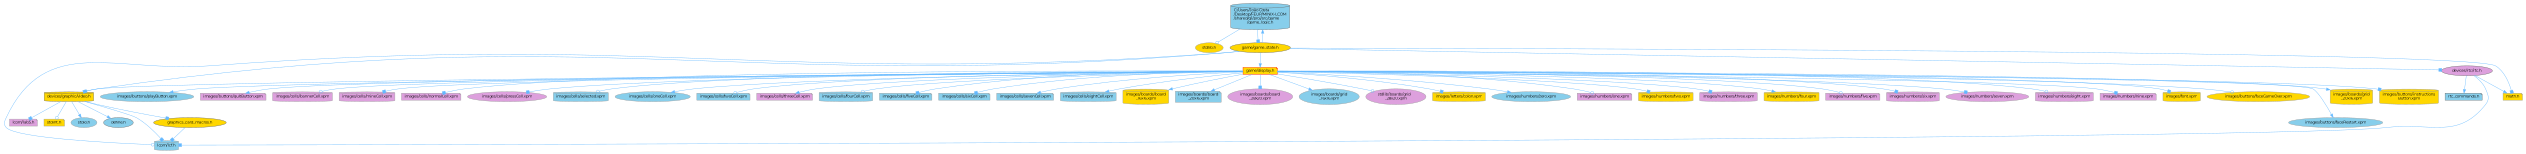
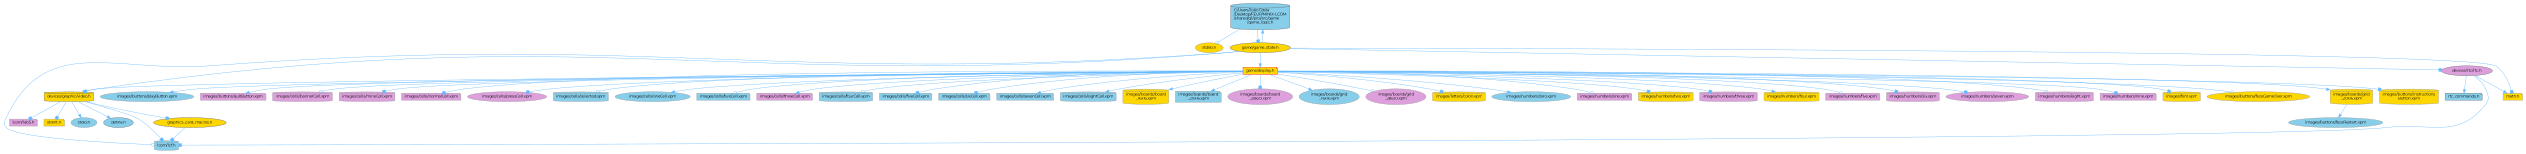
  digraph {
    fontname=Montserrat
    node [color=grey60 fillcolor=skyblue fontname=Montserrat fontsize=10 shape=cylinder style=filled]
    edge [arrowhead=box color=steelblue1 fontname=Montserrat fontsize=10 labelfontname=Helvetica labelfontsize=10 style=solid]
    n1 [color=gray40 fontcolor=black height=0.2 label="C:/Users/João Costa\l/Desktop/FEUP/MINIX-LCOM\l/shared/g1/proj/src/game\l/game_logic.h" width=0.4]
    n2 [fillcolor=gold height=0.2 label="stdlib.h" shape=ellipse width=0.4]
    n3 [color=grey40 fillcolor=gold height=0.2 label="game/game_state.h" shape=ellipse width=0.4]
    n4 [height=0.2 label="lcom/lcf.h" width=0.4]
    n5 [fillcolor=gold height=0.2 label="math.h" shape=note width=0.4]
    n6 [color=grey40 fillcolor=gold height=0.2 label="devices/graphic/video.h" width=0.4]
    n7 [color=grey40 fillcolor=plum height=0.2 label="devices/rtc/rtc.h" shape=ellipse width=0.4]
    n8 [color=red fillcolor=gold height=0.2 label="game/display.h" shape=note width=0.4]
    n9 [fillcolor=plum height=0.2 label="lcom/lab5.h" shape=note width=0.4]
    n10 [fillcolor=gold height=0.2 label="stdint.h" shape=note width=0.4]
    n11 [height=0.2 label="stdio.h" shape=ellipse width=0.4]
    n12 [color=grey40 height=0.2 label="define.h" shape=ellipse width=0.4]
    n13 [color=grey40 fillcolor=gold height=0.2 label="graphics_card_macros.h" shape=ellipse width=0.4]
    n14 [color=grey40 height=0.2 label="rtc_commands.h" shape=note width=0.4]
    n15 [fillcolor=gold height=0.2 label="images/buttons/faceGameOver.xpm" shape=ellipse width=0.4]
    n16 [height=0.2 label="images/buttons/faceRestart.xpm" shape=ellipse width=0.4]
    n17 [fillcolor=gold height=0.2 label="images/buttons/instructions\lButton.xpm" width=0.4]
    n18 [height=0.2 label="images/buttons/playButton.xpm" shape=ellipse width=0.4]
    n19 [fillcolor=plum height=0.2 label="images/buttons/quitButton.xpm" shape=note width=0.4]
    n20 [fillcolor=plum height=0.2 label="images/cells/bannerCell.xpm" width=0.4]
    n21 [fillcolor=plum height=0.2 label="images/cells/mineCell.xpm" width=0.4]
    n22 [fillcolor=plum height=0.2 label="images/cells/normalCell.xpm" shape=note width=0.4]
    n23 [fillcolor=plum height=0.2 label="images/cells/pressCell.xpm" shape=ellipse width=0.4]
    n24 [height=0.2 label="images/cells/selected.xpm" width=0.4]
    n25 [height=0.2 label="images/cells/oneCell.xpm" shape=ellipse width=0.4]
    n26 [height=0.2 label="images/cells/twoCell.xpm" shape=note width=0.4]
    n27 [fillcolor=plum height=0.2 label="images/cells/threeCell.xpm" shape=note width=0.4]
    n28 [height=0.2 label="images/cells/fourCell.xpm" width=0.4]
    n29 [height=0.2 label="images/cells/fiveCell.xpm" shape=note width=0.4]
    n30 [height=0.2 label="images/cells/sixCell.xpm" shape=note width=0.4]
    n31 [height=0.2 label="images/cells/sevenCell.xpm" shape=note width=0.4]
    n32 [height=0.2 label="images/cells/eightCell.xpm" width=0.4]
    n33 [fillcolor=gold height=0.2 label="images/boards/board\l_16x16.xpm" width=0.4]
    n34 [height=0.2 label="images/boards/board\l_20x16.xpm" shape=note width=0.4]
    n35 [fillcolor=plum height=0.2 label="images/boards/board\l_28x20.xpm" shape=ellipse width=0.4]
    n36 [height=0.2 label="images/boards/grid\l_16x16.xpm" shape=ellipse width=0.4]
    n37 [fillcolor=gold height=0.2 label="images/boards/grid\l_20x16.xpm" width=0.4]
-   n38 [fillcolor=plum height=0.2 label="stdlib/boards/grid\l_28x20.xpm" shape=ellipse width=0.4]
+   n38 [fillcolor=plum height=0.2 label="images/boards/grid\l_28x20.xpm" shape=ellipse width=0.4]
    n39 [fillcolor=gold height=0.2 label="images/letters/colon.xpm" width=0.4]
    n40 [height=0.2 label="images/numbers/zero.xpm" shape=ellipse width=0.4]
    n41 [fillcolor=plum height=0.2 label="images/numbers/one.xpm" shape=note width=0.4]
    n42 [fillcolor=gold height=0.2 label="images/numbers/two.xpm" width=0.4]
    n43 [fillcolor=plum height=0.2 label="images/numbers/three.xpm" width=0.4]
    n44 [fillcolor=gold height=0.2 label="images/numbers/four.xpm" width=0.4]
    n45 [fillcolor=plum height=0.2 label="images/numbers/five.xpm" shape=note width=0.4]
    n46 [fillcolor=plum height=0.2 label="images/numbers/six.xpm" width=0.4]
    n47 [fillcolor=plum height=0.2 label="images/numbers/seven.xpm" shape=ellipse width=0.4]
    n48 [fillcolor=plum height=0.2 label="images/numbers/eight.xpm" width=0.4]
    n49 [fillcolor=plum height=0.2 label="images/numbers/nine.xpm" shape=note width=0.4]
    n50 [fillcolor=gold height=0.2 label="images/font.xpm" width=0.4]
    n1 -> n2 [arrowhead=odot]
    n1 -> n3
    n3 -> n1 [arrowhead=normal]
    n3 -> n4 [arrowhead=odot]
    n3 -> n5
    n3 -> n6 [arrowhead=normal]
    n3 -> n7
    n3 -> n8 [arrowhead=normal]
    n6 -> n4
    n6 -> n9
-   n6 -> n10 [arrowhead=odot]
+   n6 -> n10
    n6 -> n11 [arrowhead=normal]
    n6 -> n12 [arrowhead=normal]
    n6 -> n13
    n7 -> n4
    n7 -> n5 [arrowhead=normal]
    n7 -> n14 [arrowhead=normal]
    n8 -> n6
    n8 -> n15 [arrowhead=odot]
-   n8 -> n16 [arrowhead=normal]
+   n37 -> n16 [arrowhead=normal]
    n8 -> n17
    n8 -> n18 [arrowhead=normal]
    n8 -> n19 [arrowhead=normal]
    n8 -> n20 [arrowhead=odot]
    n8 -> n21
    n8 -> n22
    n8 -> n23
    n8 -> n24 [arrowhead=odot]
    n8 -> n25 [arrowhead=normal]
    n8 -> n26 [arrowhead=odot]
    n8 -> n27 [arrowhead=normal]
    n8 -> n28 [arrowhead=odot]
    n8 -> n29
    n8 -> n30
    n8 -> n31 [arrowhead=normal]
    n8 -> n32 [arrowhead=normal]
    n8 -> n33 [arrowhead=normal]
    n8 -> n34 [arrowhead=normal]
    n8 -> n35
    n8 -> n36 [arrowhead=normal]
    n8 -> n37 [arrowhead=normal]
    n8 -> n38 [arrowhead=odot]
    n8 -> n39
    n8 -> n40 [arrowhead=normal]
    n8 -> n41 [arrowhead=odot]
    n8 -> n42
    n8 -> n43
    n8 -> n44 [arrowhead=normal]
    n8 -> n45 [arrowhead=odot]
    n8 -> n46
    n8 -> n47
    n8 -> n48 [arrowhead=odot]
    n8 -> n49
    n8 -> n50
    n13 -> n4
  }
